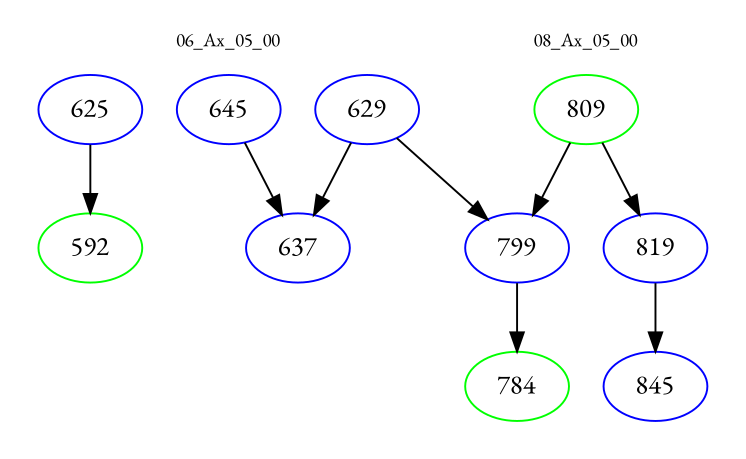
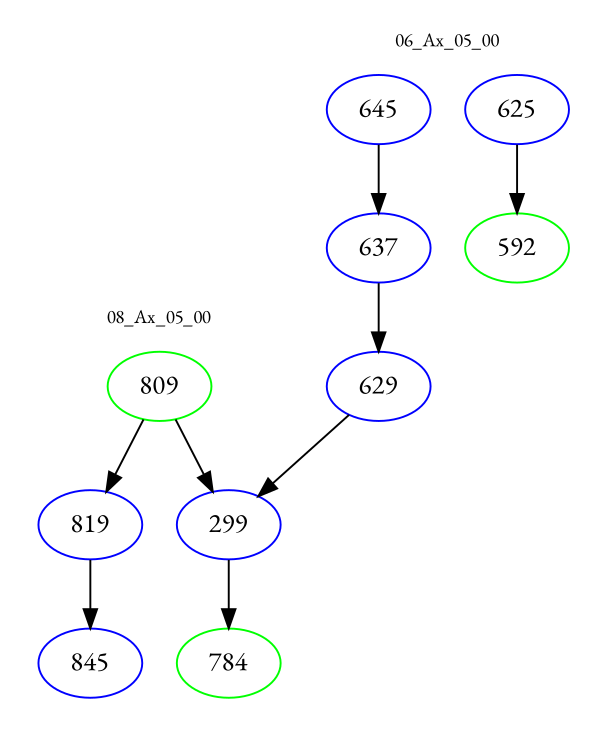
  digraph {
    fontname="EB Garamond"
    node [color=blue fontname="EB Garamond"]
    edge [color=black fontname="EB Garamond"]
    n1 [label=629]
    n2 [label=625]
    n3 [label=637]
    n4 [color=green label=592]
    n5 [label=645]
    n6 [color=green label=809]
-   n7 [label=799]
+   n7 [label=299]
    n8 [label=819]
    n9 [color=green label=784]
    n10 [label=845]
    subgraph cluster_1 {
      color=white
      fontsize=10
      label="06_Ax_05_00"
      n1
      n2
      n3
      n4
      n5
    }
    subgraph cluster_2 {
      color=white
      fontsize=10
      label="08_Ax_05_00"
      n6
      n7
      n8
      n9
      n10
    }
-   n1 -> n3
+   n3 -> n1
    n1 -> n7
    n2 -> n4
    n5 -> n3
    n6 -> n7
    n6 -> n8
    n7 -> n9
    n8 -> n10
  }
